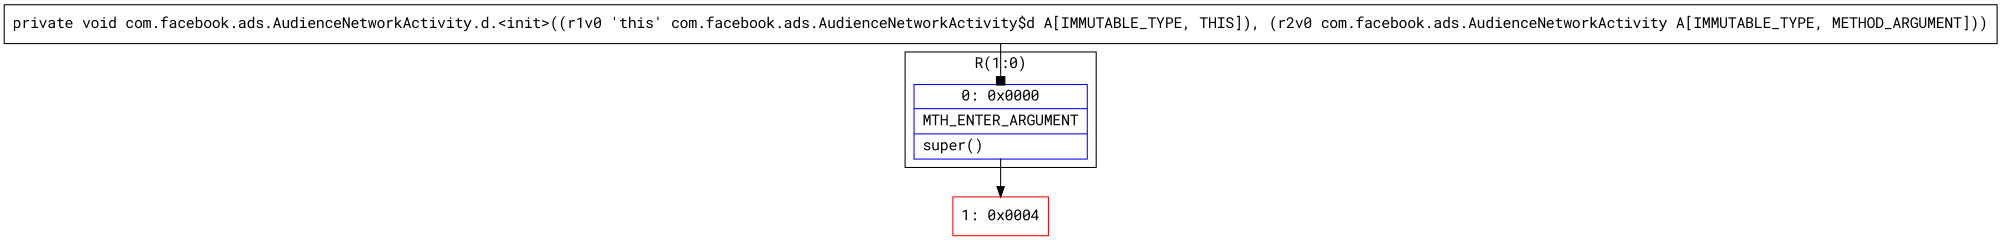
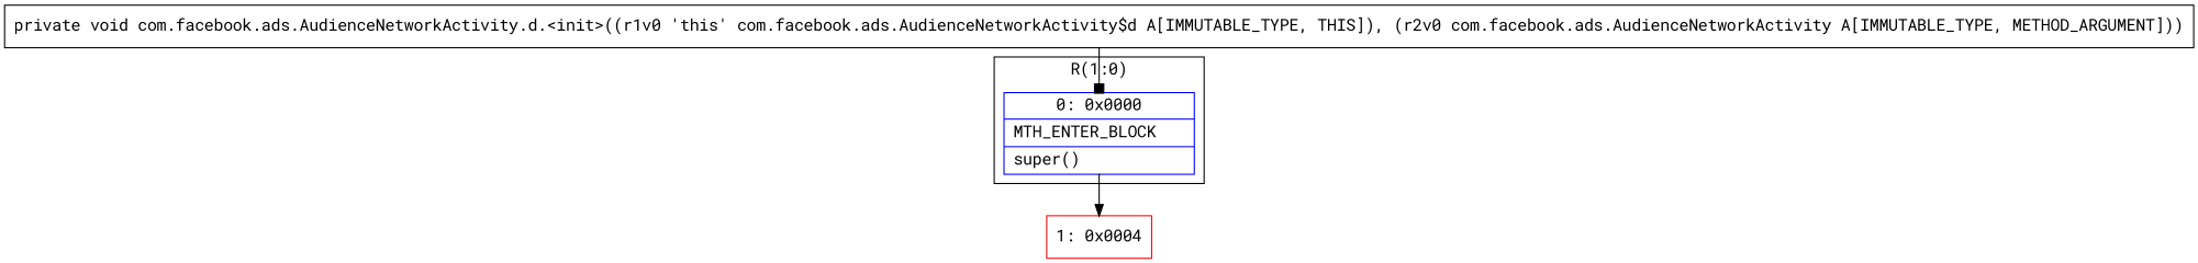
  digraph {
    fontname="Roboto Mono"
    node [shape=record fontname="Roboto Mono"]
    edge [fontname="Roboto Mono"]
-   n1 [color=blue label="{0\:\ 0x0000|MTH_ENTER_ARGUMENT\l|super()\l}"]
+   n1 [color=blue label="{0\:\ 0x0000|MTH_ENTER_BLOCK\l|super()\l}"]
    n2 [color=red label="{1\:\ 0x0004}"]
    n3 [label="{private void com.facebook.ads.AudienceNetworkActivity.d.\<init\>((r1v0 'this' com.facebook.ads.AudienceNetworkActivity$d A[IMMUTABLE_TYPE, THIS]), (r2v0 com.facebook.ads.AudienceNetworkActivity A[IMMUTABLE_TYPE, METHOD_ARGUMENT])) }"]
    subgraph cluster_1 {
      label="R(1:0)"
      n1
    }
    n1 -> n2 [arrowhead=normal]
    n3 -> n1 [arrowhead=box]
  }
